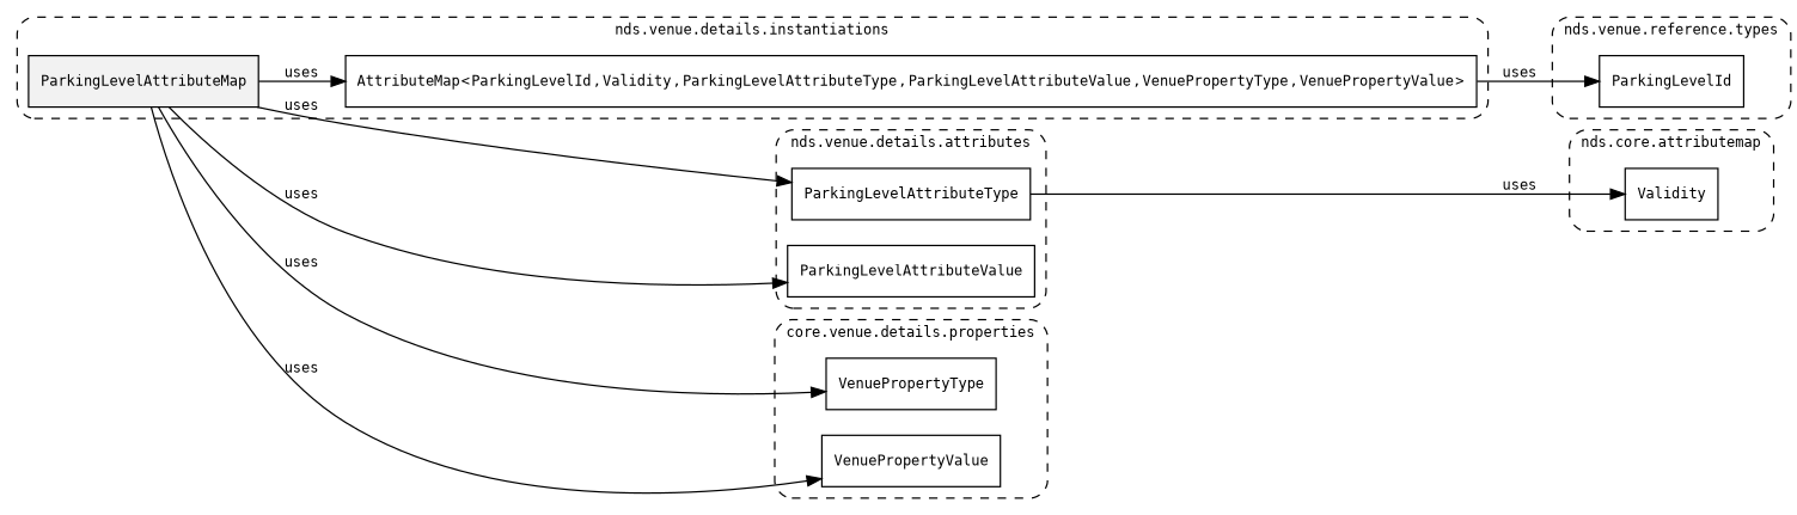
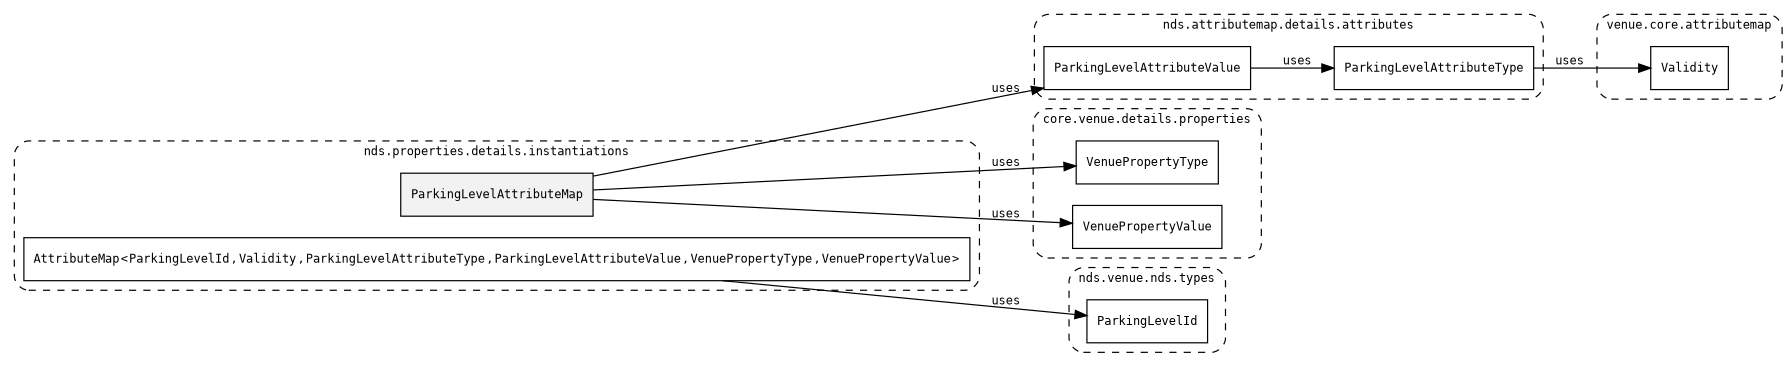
  digraph {
    fontname="DejaVu Sans Mono"
    fontsize=10
    rankdir=LR
    node [fontname="DejaVu Sans Mono" fontsize=10 shape=box]
    edge [fontname="DejaVu Sans Mono" fontsize=10]
    n1 [fillcolor="#0000000D" label=<<font face="monospace"><table align="center" border="0" cellspacing="0" cellpadding="0"><tr><td href="../../../content/packages/nds.venue.details.instantiations.html#InstantiateType-ParkingLevelAttributeMap" title="InstantiateType defined in nds.venue.details.instantiations">ParkingLevelAttributeMap</td></tr></table></font>> style=filled]
    n2 [label=<<font face="monospace"><table align="center" border="0" cellspacing="0" cellpadding="0"><tr><td href="../../../content/packages/nds.core.attributemap.html#Structure-AttributeMap" title="Structure defined in nds.core.attributemap">AttributeMap</td><td>&lt;</td><td><table align="center" border="0" cellspacing="0" cellpadding="0"><tr><td href="../../../content/packages/nds.venue.reference.types.html#Subtype-ParkingLevelId" title="Subtype defined in nds.venue.reference.types">ParkingLevelId</td></tr></table></td><td>,</td><td><table align="center" border="0" cellspacing="0" cellpadding="0"><tr><td href="../../../content/packages/nds.core.attributemap.html#Structure-Validity" title="Structure defined in nds.core.attributemap">Validity</td></tr></table></td><td>,</td><td><table align="center" border="0" cellspacing="0" cellpadding="0"><tr><td href="../../../content/packages/nds.venue.details.attributes.html#Enum-ParkingLevelAttributeType" title="Enum defined in nds.venue.details.attributes">ParkingLevelAttributeType</td></tr></table></td><td>,</td><td><table align="center" border="0" cellspacing="0" cellpadding="0"><tr><td href="../../../content/packages/nds.venue.details.attributes.html#Choice-ParkingLevelAttributeValue" title="Choice defined in nds.venue.details.attributes">ParkingLevelAttributeValue</td></tr></table></td><td>,</td><td><table align="center" border="0" cellspacing="0" cellpadding="0"><tr><td href="../../../content/packages/nds.venue.details.properties.html#Structure-VenuePropertyType" title="Structure defined in nds.venue.details.properties">VenuePropertyType</td></tr></table></td><td>,</td><td><table align="center" border="0" cellspacing="0" cellpadding="0"><tr><td href="../../../content/packages/nds.venue.details.properties.html#Structure-VenuePropertyValue" title="Structure defined in nds.venue.details.properties">VenuePropertyValue</td></tr></table></td><td>&gt;</td></tr></table></font>>]
    n3 [label=<<font face="monospace"><table align="center" border="0" cellspacing="0" cellpadding="0"><tr><td href="../../../content/packages/nds.venue.reference.types.html#Subtype-ParkingLevelId" title="Subtype defined in nds.venue.reference.types">ParkingLevelId</td></tr></table></font>>]
    n4 [label=<<font face="monospace"><table align="center" border="0" cellspacing="0" cellpadding="0"><tr><td href="../../../content/packages/nds.core.attributemap.html#Structure-Validity" title="Structure defined in nds.core.attributemap">Validity</td></tr></table></font>>]
    n5 [label=<<font face="monospace"><table align="center" border="0" cellspacing="0" cellpadding="0"><tr><td href="../../../content/packages/nds.venue.details.attributes.html#Enum-ParkingLevelAttributeType" title="Enum defined in nds.venue.details.attributes">ParkingLevelAttributeType</td></tr></table></font>>]
    n6 [label=<<font face="monospace"><table align="center" border="0" cellspacing="0" cellpadding="0"><tr><td href="../../../content/packages/nds.venue.details.attributes.html#Choice-ParkingLevelAttributeValue" title="Choice defined in nds.venue.details.attributes">ParkingLevelAttributeValue</td></tr></table></font>>]
    n7 [label=<<font face="monospace"><table align="center" border="0" cellspacing="0" cellpadding="0"><tr><td href="../../../content/packages/nds.venue.details.properties.html#Structure-VenuePropertyType" title="Structure defined in nds.venue.details.properties">VenuePropertyType</td></tr></table></font>>]
    n8 [label=<<font face="monospace"><table align="center" border="0" cellspacing="0" cellpadding="0"><tr><td href="../../../content/packages/nds.venue.details.properties.html#Structure-VenuePropertyValue" title="Structure defined in nds.venue.details.properties">VenuePropertyValue</td></tr></table></font>>]
    subgraph cluster_1 {
-     label="nds.venue.details.instantiations"
+     label="nds.properties.details.instantiations"
      style="dashed, rounded"
      n1
      n2
    }
    subgraph cluster_2 {
-     label="nds.venue.reference.types"
+     label="nds.venue.nds.types"
      style="dashed, rounded"
      n3
    }
    subgraph cluster_3 {
-     label="nds.core.attributemap"
+     label="venue.core.attributemap"
      style="dashed, rounded"
      n4
    }
    subgraph cluster_4 {
-     label="nds.venue.details.attributes"
+     label="nds.attributemap.details.attributes"
      style="dashed, rounded"
      n5
      n6
    }
    subgraph cluster_5 {
      label="core.venue.details.properties"
      style="dashed, rounded"
      n7
      n8
    }
-   n1 -> n2 [label=uses]
-   n1 -> n5 [label=uses]
+   n6 -> n5 [label=uses]
    n1 -> n6 [label=uses]
    n1 -> n7 [label=uses]
    n1 -> n8 [label=uses]
    n2 -> n3 [label=uses]
    n5 -> n4 [label=uses]
  }
